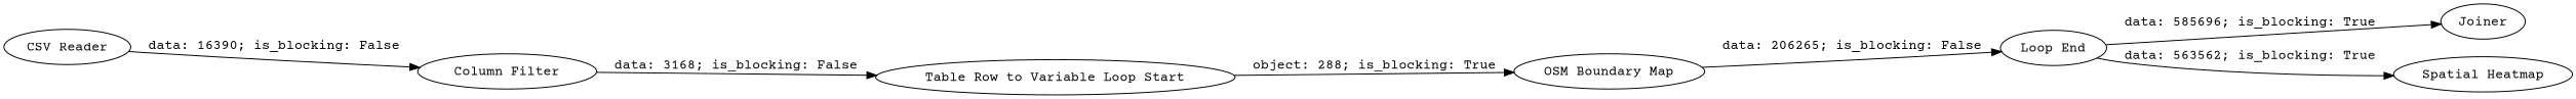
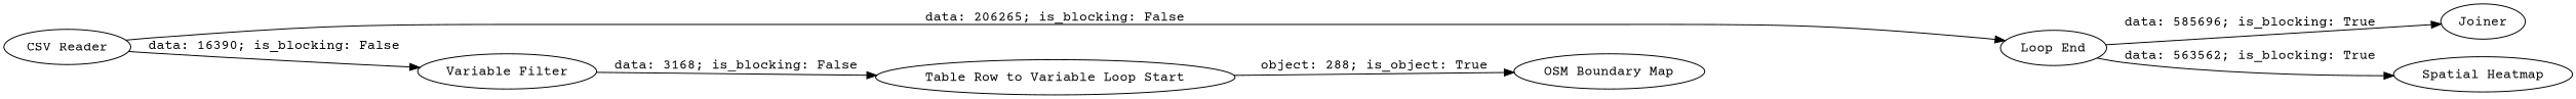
  digraph {
    fontname="Courier Prime"
    rankdir=LR
    node [fontname="Courier Prime"]
    edge [fontname="Courier Prime"]
    n1 [label="Loop End"]
    n2 [label=Joiner]
    n3 [label="Spatial Heatmap"]
    n4 [label="OSM Boundary Map"]
-   n5 [label="Column Filter"]
+   n5 [label="Variable Filter"]
    n6 [label="Table Row to Variable Loop Start"]
    n7 [label="CSV Reader"]
    n1 -> n2 [label="data: 585696; is_blocking: True"]
    n1 -> n3 [label="data: 563562; is_blocking: True"]
-   n4 -> n1 [label="data: 206265; is_blocking: False"]
+   n7 -> n1 [label="data: 206265; is_blocking: False"]
    n5 -> n6 [label="data: 3168; is_blocking: False"]
-   n6 -> n4 [label="object: 288; is_blocking: True"]
+   n6 -> n4 [label="object: 288; is_object: True"]
    n7 -> n5 [label="data: 16390; is_blocking: False"]
  }
